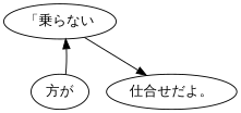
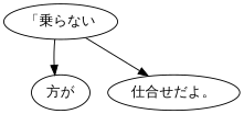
  digraph {
    fontname="PT Serif"
    node [fontname="PT Serif"]
    edge [fontname="PT Serif"]
    n1 [label="「乗らない"]
    n2 [label="方が"]
    n3 [label="仕合せだよ。"]
-   n2 -> n1
+   n1 -> n2
    n1 -> n3
  }
